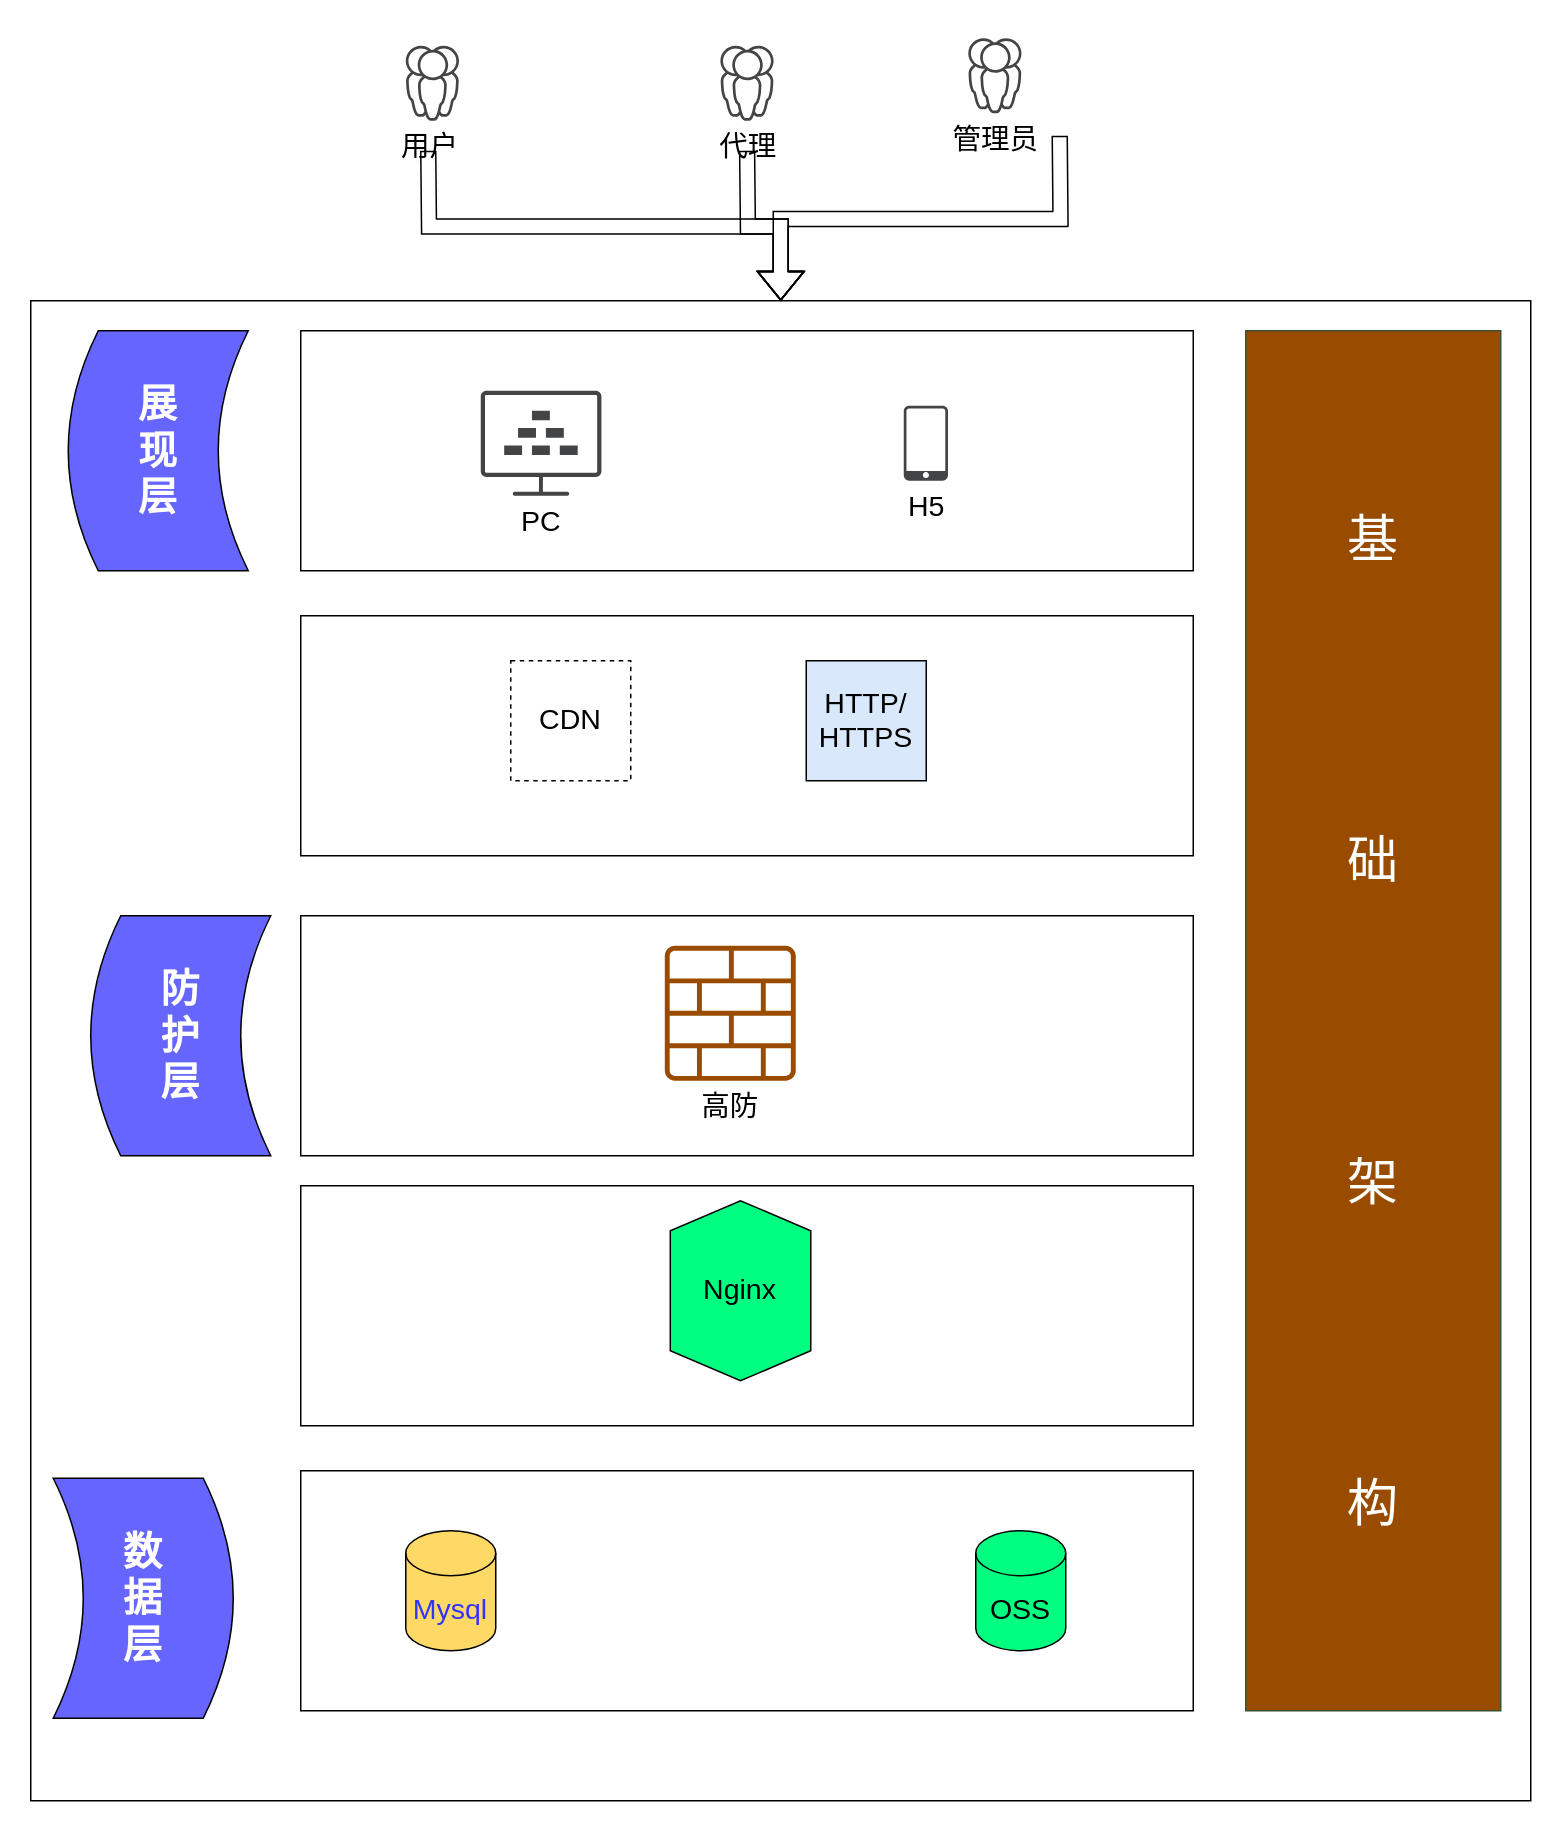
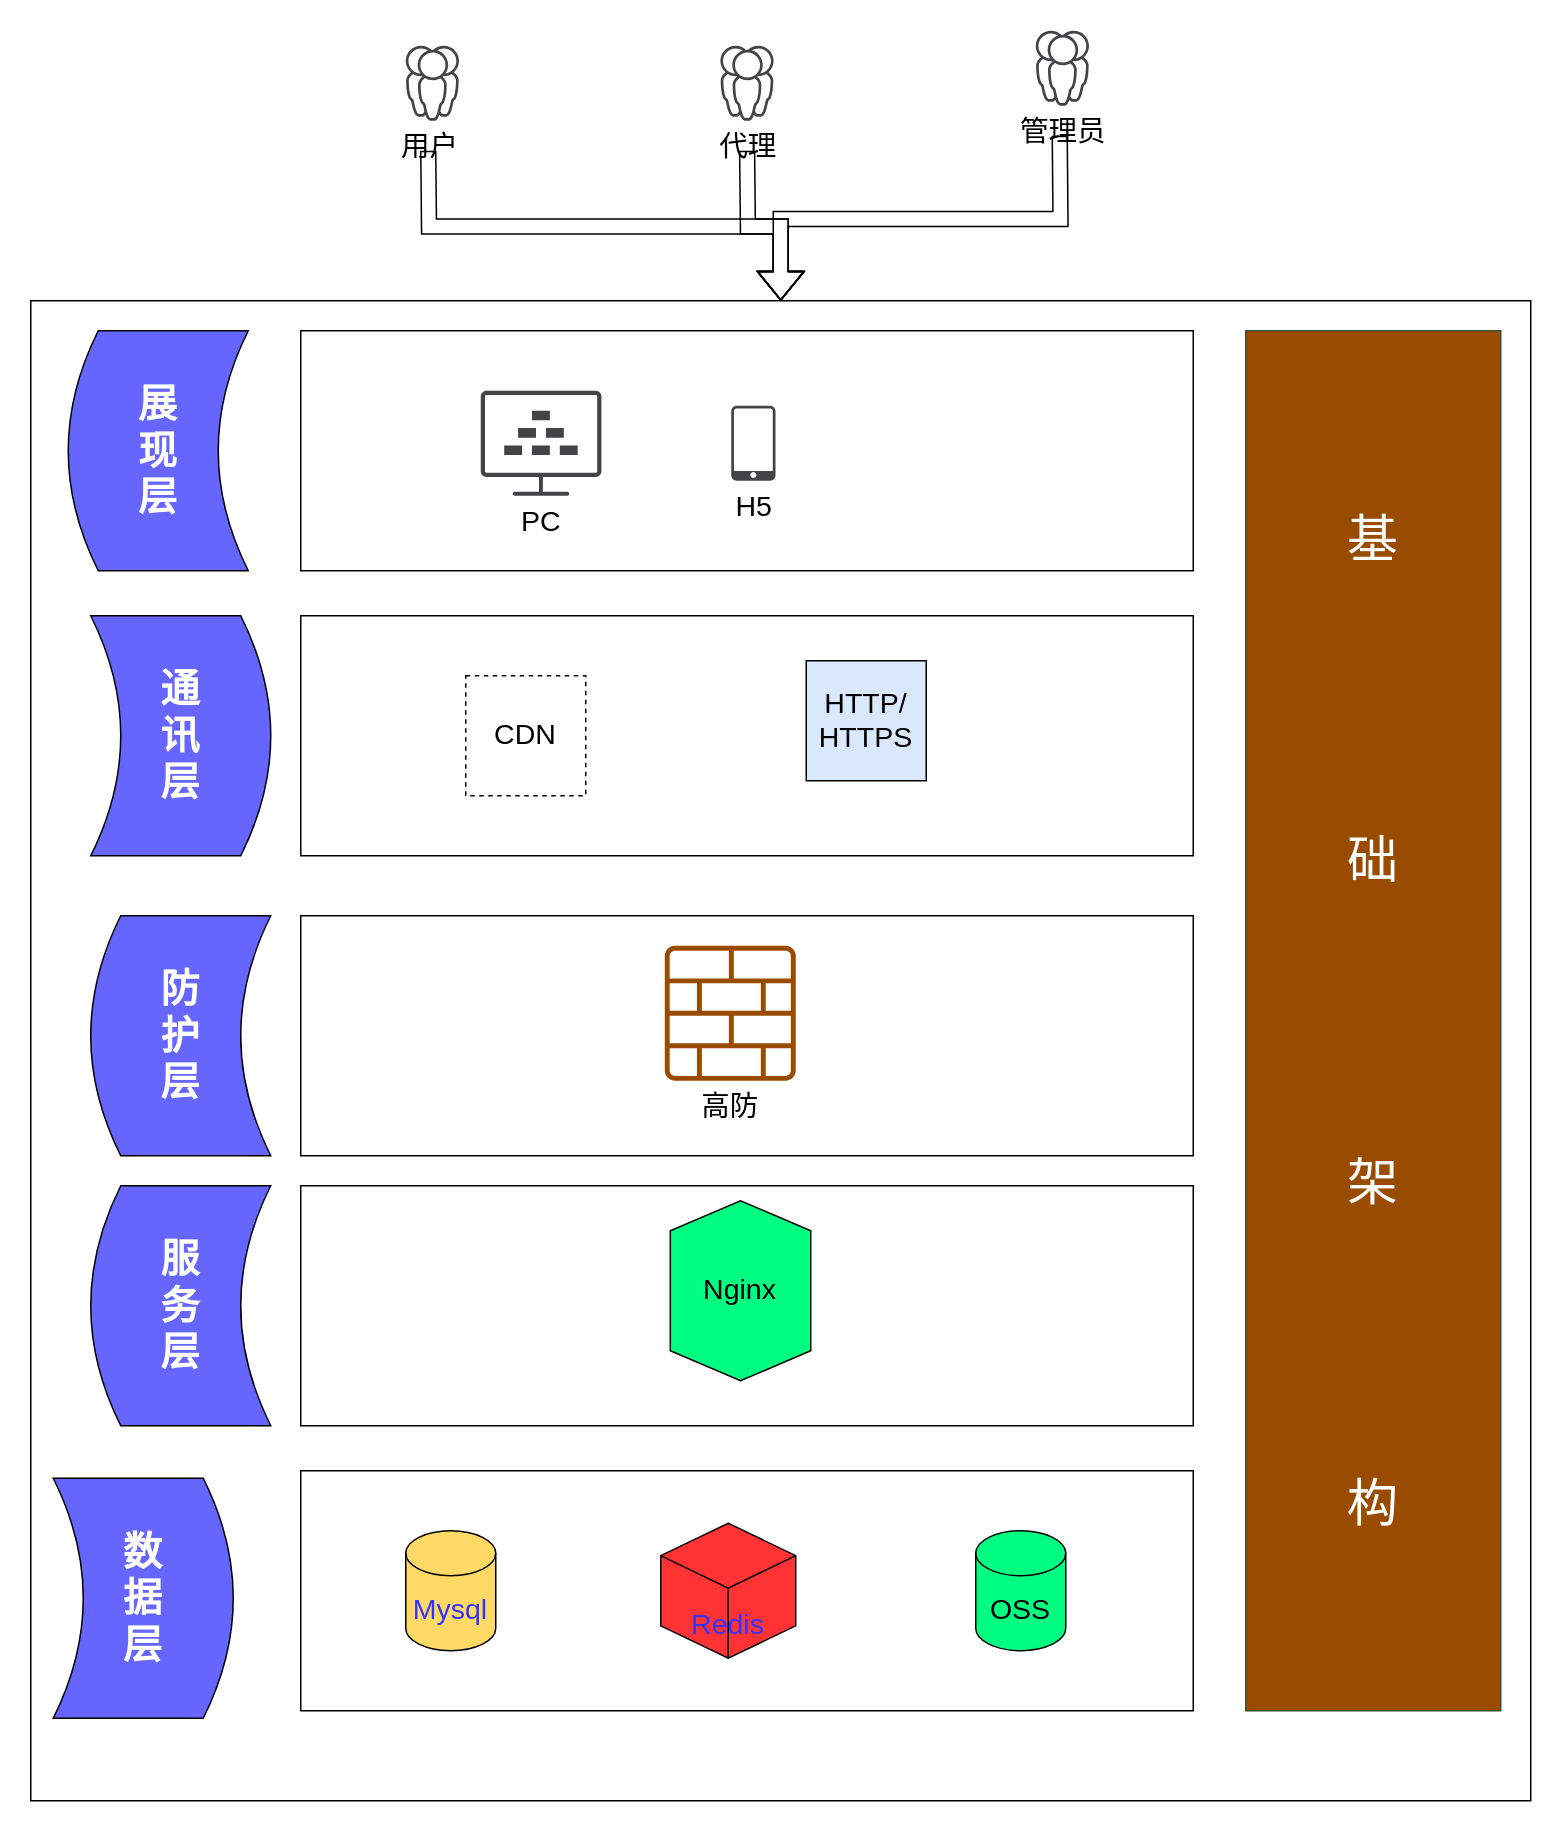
  <mxCell id="0" style=";html=1;" />
  <mxCell id="1" style=";html=1;" parent="0" />
  <mxCell id="2" value="" style="whiteSpace=wrap;html=1;aspect=fixed;fontSize=19;" vertex="1" parent="1"><mxGeometry x="20" y="200" width="1000" height="1000" as="geometry" /></mxCell>
  <mxCell id="3" value="" style="rounded=0;whiteSpace=wrap;html=1;fontSize=19;" vertex="1" parent="1"><mxGeometry x="200" y="220" width="595" height="160" as="geometry" /></mxCell>
  <mxCell id="4" value="" style="rounded=0;whiteSpace=wrap;html=1;fontSize=19;" vertex="1" parent="1"><mxGeometry x="200" y="980" width="595" height="160" as="geometry" /></mxCell>
  <mxCell id="5" value="" style="rounded=0;whiteSpace=wrap;html=1;fontSize=19;" vertex="1" parent="1"><mxGeometry x="200" y="610" width="595" height="160" as="geometry" /></mxCell>
  <mxCell id="6" value="" style="rounded=0;whiteSpace=wrap;html=1;fontSize=19;" vertex="1" parent="1"><mxGeometry x="200" y="410" width="595" height="160" as="geometry" /></mxCell>
  <mxCell id="7" value="&lt;font color=&quot;#ffffff&quot; style=&quot;font-size: 26px;&quot;&gt;&lt;b style=&quot;font-size: 26px;&quot;&gt;展&lt;br style=&quot;font-size: 26px;&quot;&gt;现&lt;br style=&quot;font-size: 26px;&quot;&gt;层&lt;/b&gt;&lt;/font&gt;" style="shape=dataStorage;whiteSpace=wrap;html=1;fixedSize=1;fillStyle=solid;fillColor=#6666FF;fontSize=26;" vertex="1" parent="1"><mxGeometry x="45" y="220" width="120" height="160" as="geometry" /></mxCell>
+ <mxCell id="8" value="&lt;font color=&quot;#ffffff&quot; style=&quot;font-size: 26px;&quot;&gt;&lt;span style=&quot;font-size: 26px;&quot;&gt;&lt;b style=&quot;font-size: 26px;&quot;&gt;通&lt;br style=&quot;font-size: 26px;&quot;&gt;讯&lt;br style=&quot;font-size: 26px;&quot;&gt;层&lt;/b&gt;&lt;/span&gt;&lt;/font&gt;" style="shape=dataStorage;whiteSpace=wrap;html=1;fixedSize=1;fillStyle=solid;fillColor=#6666FF;direction=west;fontSize=26;" vertex="1" parent="1"><mxGeometry x="60" y="410" width="120" height="160" as="geometry" /></mxCell>
  <mxCell id="9" value="&lt;font color=&quot;#ffffff&quot; style=&quot;font-size: 26px;&quot;&gt;&lt;span style=&quot;font-size: 26px;&quot;&gt;&lt;b style=&quot;font-size: 26px;&quot;&gt;防&lt;br style=&quot;font-size: 26px;&quot;&gt;护&lt;br style=&quot;font-size: 26px;&quot;&gt;层&lt;/b&gt;&lt;/span&gt;&lt;/font&gt;" style="shape=dataStorage;whiteSpace=wrap;html=1;fixedSize=1;fillStyle=solid;fillColor=#6666FF;fontSize=26;" vertex="1" parent="1"><mxGeometry x="60" y="610" width="120" height="160" as="geometry" /></mxCell>
  <mxCell id="10" value="&lt;font color=&quot;#ffffff&quot; style=&quot;font-size: 26px;&quot;&gt;&lt;span style=&quot;font-size: 26px;&quot;&gt;&lt;b style=&quot;font-size: 26px;&quot;&gt;数&lt;br style=&quot;font-size: 26px;&quot;&gt;据&lt;br style=&quot;font-size: 26px;&quot;&gt;层&lt;/b&gt;&lt;/span&gt;&lt;/font&gt;" style="shape=dataStorage;whiteSpace=wrap;html=1;fixedSize=1;fillStyle=solid;fillColor=#6666FF;direction=west;fontSize=26;" vertex="1" parent="1"><mxGeometry x="35" y="985" width="120" height="160" as="geometry" /></mxCell>
  <mxCell id="11" value="&lt;font color=&quot;#3333ff&quot; style=&quot;font-size: 19px;&quot;&gt;Mysql&lt;/font&gt;" style="shape=cylinder3;whiteSpace=wrap;html=1;boundedLbl=1;backgroundOutline=1;size=15;fillColor=#FFD966;fontSize=19;" vertex="1" parent="1"><mxGeometry x="270" y="1020" width="60" height="80" as="geometry" /></mxCell>
+ <mxCell id="12" value="&lt;font color=&quot;#3333ff&quot; style=&quot;font-size: 19px;&quot;&gt;&lt;br style=&quot;font-size: 19px;&quot;&gt;&lt;br style=&quot;font-size: 19px;&quot;&gt;Redis&lt;/font&gt;" style="html=1;whiteSpace=wrap;shape=isoCube2;backgroundOutline=1;isoAngle=15;fillColor=#FF3333;fontSize=19;" vertex="1" parent="1"><mxGeometry x="440" y="1015" width="90" height="90" as="geometry" /></mxCell>
  <mxCell id="13" value="OSS" style="shape=cylinder3;whiteSpace=wrap;html=1;boundedLbl=1;backgroundOutline=1;size=15;fillColor=#00FF80;fontSize=19;" vertex="1" parent="1"><mxGeometry x="650" y="1020" width="60" height="80" as="geometry" /></mxCell>
- <mxCell id="14" value="CDN" style="whiteSpace=wrap;html=1;aspect=fixed;gradientColor=none;strokeColor=default;dashed=1;fontSize=19;" vertex="1" parent="1"><mxGeometry x="340" y="440" width="80" height="80" as="geometry" /></mxCell>
+ <mxCell id="14" value="CDN" style="whiteSpace=wrap;html=1;aspect=fixed;gradientColor=none;strokeColor=default;dashed=1;fontSize=19;" vertex="1" parent="1"><mxGeometry x="310" y="450" width="80" height="80" as="geometry" /></mxCell>
  <mxCell id="15" value="HTTP/&lt;br&gt;HTTPS" style="whiteSpace=wrap;html=1;aspect=fixed;fontSize=19;fillColor=#dae8fc;" vertex="1" parent="1"><mxGeometry x="537" y="440" width="80" height="80" as="geometry" /></mxCell>
  <mxCell id="16" value="" style="edgeStyle=orthogonalEdgeStyle;shape=flexArrow;rounded=0;orthogonalLoop=1;jettySize=auto;html=1;entryX=0.5;entryY=0;entryDx=0;entryDy=0;fontSize=19;" edge="1" parent="1" target="2"><mxGeometry relative="1" as="geometry"><mxPoint x="497.571" y="100" as="sourcePoint" /><mxPoint x="500" y="200" as="targetPoint" /></mxGeometry></mxCell>
  <mxCell id="17" value="" style="edgeStyle=orthogonalEdgeStyle;shape=flexArrow;rounded=0;orthogonalLoop=1;jettySize=auto;html=1;fontSize=19;" edge="1" parent="1" target="2"><mxGeometry relative="1" as="geometry"><mxPoint x="285" y="100" as="sourcePoint" /></mxGeometry></mxCell>
  <mxCell id="18" value="" style="edgeStyle=orthogonalEdgeStyle;shape=flexArrow;rounded=0;orthogonalLoop=1;jettySize=auto;html=1;entryX=0.5;entryY=0;entryDx=0;entryDy=0;fontSize=19;" edge="1" parent="1" target="2"><mxGeometry relative="1" as="geometry"><mxPoint x="706" y="90" as="sourcePoint" /></mxGeometry></mxCell>
  <mxCell id="19" value="PC" style="sketch=0;pointerEvents=1;shadow=0;dashed=0;html=1;strokeColor=none;fillColor=#434445;aspect=fixed;labelPosition=center;verticalLabelPosition=bottom;verticalAlign=top;align=center;outlineConnect=0;shape=mxgraph.vvd.horizon;fontSize=19;" vertex="1" parent="1"><mxGeometry x="320" y="260" width="80.46" height="70" as="geometry" /></mxCell>
- <mxCell id="20" value="H5" style="sketch=0;pointerEvents=1;shadow=0;dashed=0;html=1;strokeColor=none;fillColor=#434445;aspect=fixed;labelPosition=center;verticalLabelPosition=bottom;verticalAlign=top;align=center;outlineConnect=0;shape=mxgraph.vvd.phone;fontSize=19;" vertex="1" parent="1"><mxGeometry x="602" y="270" width="29.5" height="50" as="geometry" /></mxCell>
+ <mxCell id="20" value="H5" style="sketch=0;pointerEvents=1;shadow=0;dashed=0;html=1;strokeColor=none;fillColor=#434445;aspect=fixed;labelPosition=center;verticalLabelPosition=bottom;verticalAlign=top;align=center;outlineConnect=0;shape=mxgraph.vvd.phone;fontSize=19;" vertex="1" parent="1"><mxGeometry x="487" y="270" width="29.5" height="50" as="geometry" /></mxCell>
  <mxCell id="21" value="高防" style="sketch=0;pointerEvents=1;shadow=0;dashed=0;html=1;strokeColor=none;fillColor=#994C00;aspect=fixed;labelPosition=center;verticalLabelPosition=bottom;verticalAlign=top;align=center;outlineConnect=0;shape=mxgraph.vvd.logical_firewall;fontSize=19;" vertex="1" parent="1"><mxGeometry x="442.7" y="630" width="87.3" height="90" as="geometry" /></mxCell>
  <mxCell id="22" value="" style="rounded=0;whiteSpace=wrap;html=1;fontSize=19;" vertex="1" parent="1"><mxGeometry x="200" y="790" width="595" height="160" as="geometry" /></mxCell>
+ <mxCell id="23" value="&lt;font color=&quot;#ffffff&quot; style=&quot;font-size: 26px;&quot;&gt;&lt;span style=&quot;font-size: 26px;&quot;&gt;&lt;b style=&quot;font-size: 26px;&quot;&gt;服&lt;br style=&quot;font-size: 26px;&quot;&gt;务&lt;br style=&quot;font-size: 26px;&quot;&gt;层&lt;/b&gt;&lt;/span&gt;&lt;/font&gt;" style="shape=dataStorage;whiteSpace=wrap;html=1;fixedSize=1;fillStyle=solid;fillColor=#6666FF;fontSize=26;" vertex="1" parent="1"><mxGeometry x="60" y="790" width="120" height="160" as="geometry" /></mxCell>
  <mxCell id="24" value="用户&lt;span style=&quot;white-space: pre; font-size: 19px;&quot;&gt;&#09;&lt;/span&gt;" style="sketch=0;pointerEvents=1;shadow=0;dashed=0;html=1;strokeColor=none;fillColor=#434445;aspect=fixed;labelPosition=center;verticalLabelPosition=bottom;verticalAlign=top;align=center;outlineConnect=0;shape=mxgraph.vvd.user_group;fontSize=19;" vertex="1" parent="1"><mxGeometry x="270" y="30" width="35.5" height="50" as="geometry" /></mxCell>
- <mxCell id="25" value="管理员" style="sketch=0;pointerEvents=1;shadow=0;dashed=0;html=1;strokeColor=none;fillColor=#434445;aspect=fixed;labelPosition=center;verticalLabelPosition=bottom;verticalAlign=top;align=center;outlineConnect=0;shape=mxgraph.vvd.user_group;fontSize=19;" vertex="1" parent="1"><mxGeometry x="645" y="25" width="35.5" height="50" as="geometry" /></mxCell>
+ <mxCell id="25" value="管理员" style="sketch=0;pointerEvents=1;shadow=0;dashed=0;html=1;strokeColor=none;fillColor=#434445;aspect=fixed;labelPosition=center;verticalLabelPosition=bottom;verticalAlign=top;align=center;outlineConnect=0;shape=mxgraph.vvd.user_group;fontSize=19;" vertex="1" parent="1"><mxGeometry x="690" y="20" width="35.5" height="50" as="geometry" /></mxCell>
  <mxCell id="26" value="代理" style="sketch=0;pointerEvents=1;shadow=0;dashed=0;html=1;strokeColor=none;fillColor=#434445;aspect=fixed;labelPosition=center;verticalLabelPosition=bottom;verticalAlign=top;align=center;outlineConnect=0;shape=mxgraph.vvd.user_group;fontSize=19;" vertex="1" parent="1"><mxGeometry x="479.75" y="30" width="35.5" height="50" as="geometry" /></mxCell>
  <mxCell id="27" value="Nginx" style="shape=hexagon;perimeter=hexagonPerimeter2;whiteSpace=wrap;html=1;fixedSize=1;direction=south;fillColor=#00FF80;fontSize=19;" vertex="1" parent="1"><mxGeometry x="446.35" y="800" width="93.65" height="120" as="geometry" /></mxCell>
  <mxCell id="28" value="&lt;p style=&quot;line-height: 630%; font-size: 34px;&quot;&gt;&lt;font style=&quot;font-size: 34px;&quot;&gt;基&lt;br style=&quot;font-size: 34px;&quot;&gt;础&lt;br style=&quot;font-size: 34px;&quot;&gt;架&lt;br style=&quot;font-size: 34px;&quot;&gt;构&lt;/font&gt;&lt;/p&gt;" style="rounded=0;whiteSpace=wrap;html=1;fillColor=#994c00;strokeColor=#3A5431;fontColor=#ffffff;fontSize=34;" vertex="1" parent="1"><mxGeometry x="830" y="220" width="170" height="920" as="geometry" /></mxCell>
